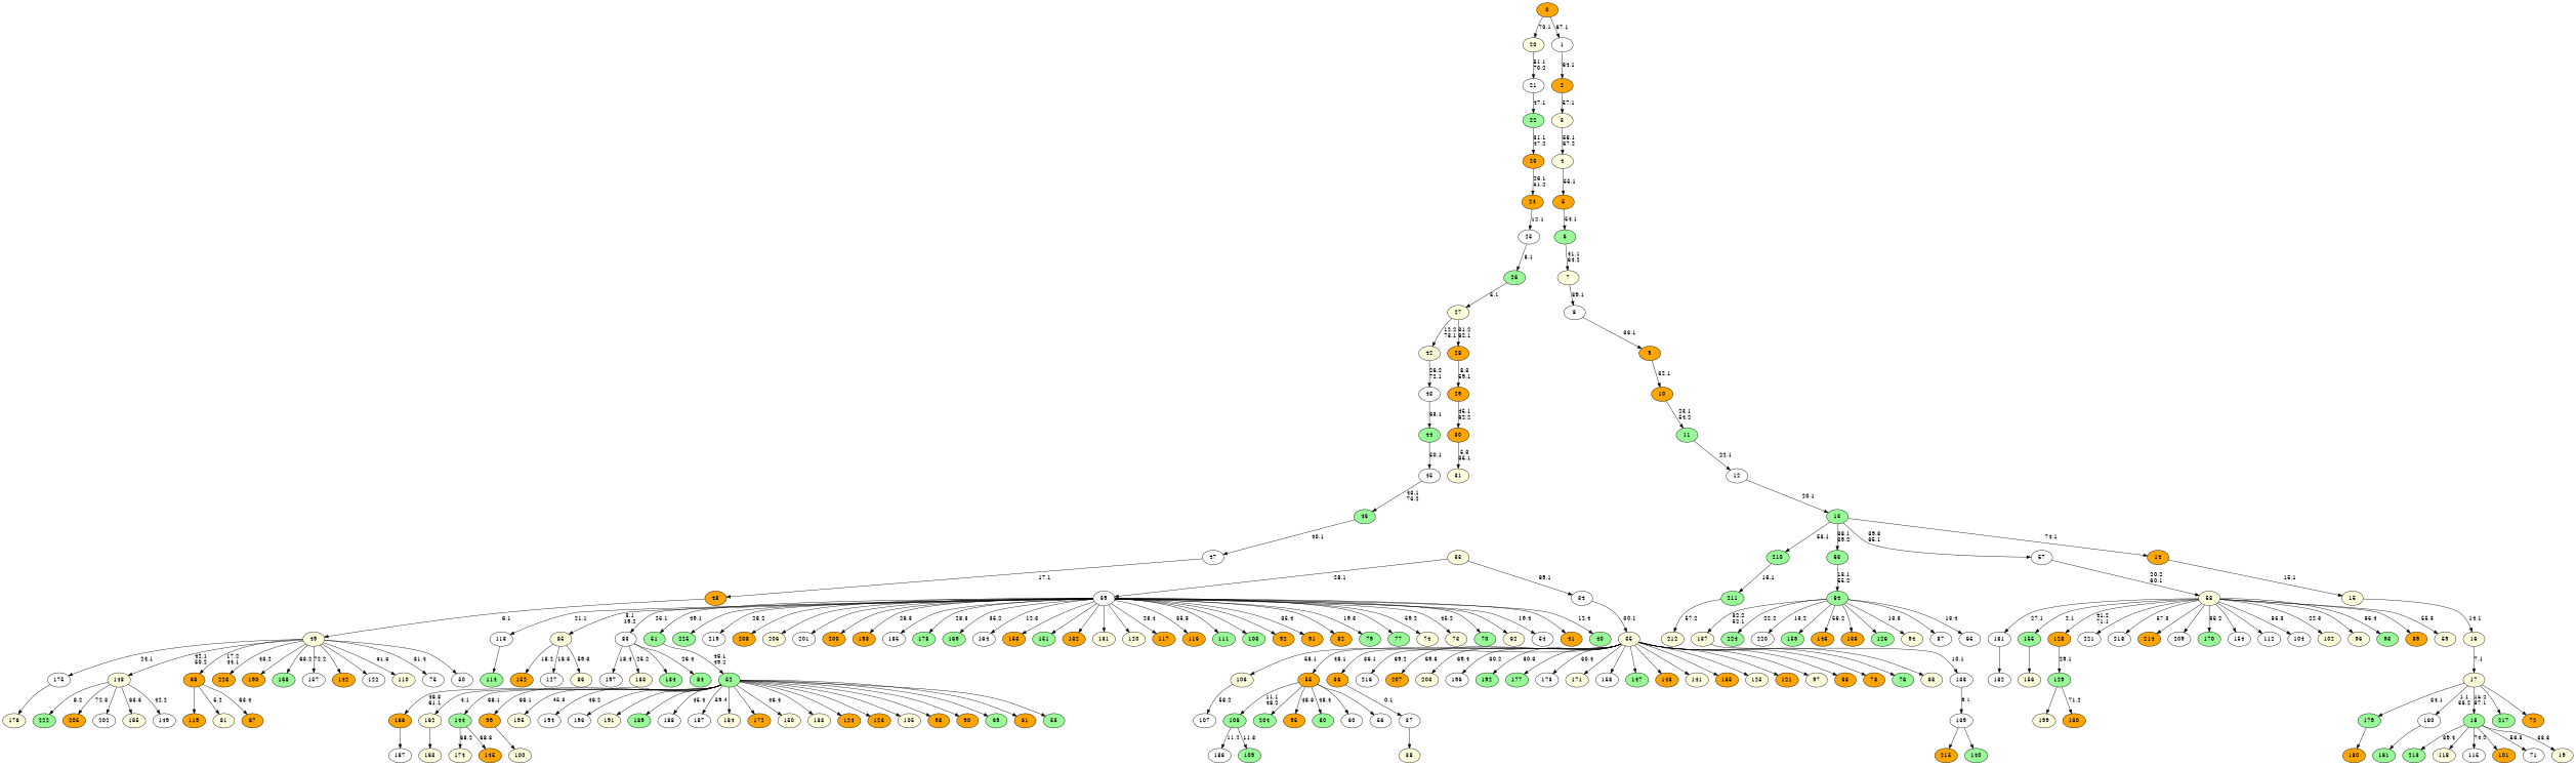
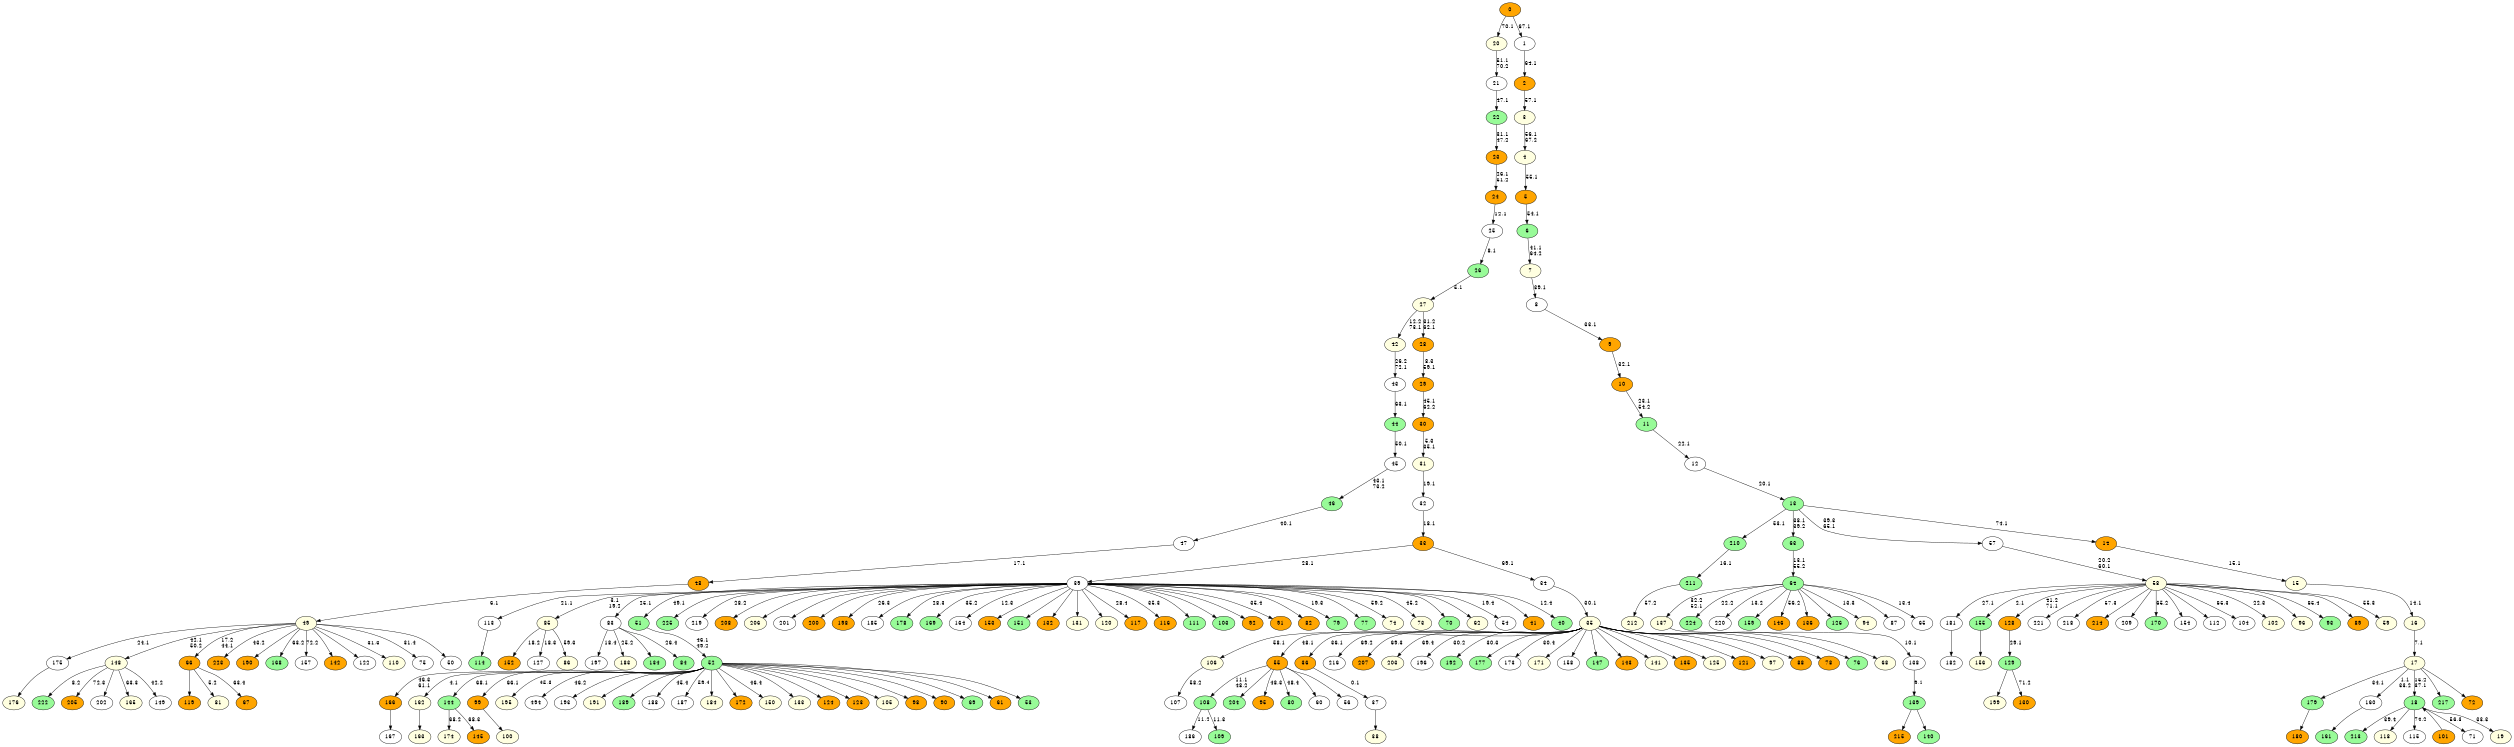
  digraph {
    node [fillcolor=orange style=filled]
    211 [fillcolor=palegreen]
    212 [fillcolor=lightyellow]
    210 [fillcolor=palegreen]
    181 [fillcolor=white]
    182 [fillcolor=white]
    179 [fillcolor=palegreen]
    180
    175 [fillcolor=white]
    176 [fillcolor=lightyellow]
    167 [fillcolor=white]
    166
    162 [fillcolor=lightyellow]
    163 [fillcolor=lightyellow]
    160 [fillcolor=white]
    161 [fillcolor=palegreen]
    155 [fillcolor=palegreen]
    156 [fillcolor=lightyellow]
    148 [fillcolor=lightyellow]
    222 [fillcolor=palegreen]
    205
    202 [fillcolor=white]
    165 [fillcolor=lightyellow]
    149 [fillcolor=white]
    144 [fillcolor=palegreen]
    174 [fillcolor=lightyellow]
    145
-   139 [fillcolor=white]
+   139 [fillcolor=palegreen]
    215
    140 [fillcolor=palegreen]
    138 [fillcolor=white]
    137 [fillcolor=lightyellow]
    129 [fillcolor=palegreen]
    199 [fillcolor=lightyellow]
    130
    128
    113 [fillcolor=white]
    114 [fillcolor=palegreen]
    108 [fillcolor=palegreen]
    186 [fillcolor=white]
    109 [fillcolor=palegreen]
    106 [fillcolor=lightyellow]
    107 [fillcolor=white]
    100 [fillcolor=lightyellow]
    99
    85 [fillcolor=lightyellow]
    152
    127 [fillcolor=white]
    86 [fillcolor=lightyellow]
    83 [fillcolor=white]
    197 [fillcolor=white]
    183 [fillcolor=lightyellow]
    134 [fillcolor=palegreen]
    84 [fillcolor=palegreen]
    66
    119
    81 [fillcolor=lightyellow]
    67
    64 [fillcolor=palegreen]
    224 [fillcolor=palegreen]
    220 [fillcolor=white]
    159 [fillcolor=palegreen]
    146
    136
    126 [fillcolor=palegreen]
    94 [fillcolor=lightyellow]
    87 [fillcolor=white]
    65 [fillcolor=white]
    63 [fillcolor=palegreen]
    58 [fillcolor=lightyellow]
    221 [fillcolor=white]
    218 [fillcolor=white]
    214
    209 [fillcolor=white]
    170 [fillcolor=palegreen]
    154 [fillcolor=white]
    112 [fillcolor=white]
    104 [fillcolor=white]
    102 [fillcolor=lightyellow]
    96 [fillcolor=lightyellow]
    93 [fillcolor=palegreen]
    89
    59 [fillcolor=lightyellow]
    57 [fillcolor=white]
    55
    204 [fillcolor=palegreen]
    95
    80 [fillcolor=palegreen]
    60 [fillcolor=white]
    56 [fillcolor=white]
    52 [fillcolor=palegreen]
    195 [fillcolor=lightyellow]
-   194 [fillcolor=white]
+   194 [fillcolor=white label=494]
    193 [fillcolor=white]
    191 [fillcolor=lightyellow]
    189 [fillcolor=palegreen]
    188 [fillcolor=white]
    187 [fillcolor=white]
    184 [fillcolor=lightyellow]
    172
    150 [fillcolor=lightyellow]
    133 [fillcolor=lightyellow]
    124
    123
    105 [fillcolor=lightyellow]
    98
    90
    69 [fillcolor=palegreen]
    61
    53 [fillcolor=palegreen]
    51 [fillcolor=palegreen]
    49 [fillcolor=lightyellow]
    223
    190
    168 [fillcolor=palegreen]
    157 [fillcolor=white]
    142
    122 [fillcolor=white]
    110 [fillcolor=lightyellow]
    75 [fillcolor=white]
    50 [fillcolor=white]
    48
    47 [fillcolor=white]
    46 [fillcolor=palegreen]
    45 [fillcolor=white]
    44 [fillcolor=palegreen]
    43 [fillcolor=white]
    42 [fillcolor=lightyellow]
    39 [fillcolor=white]
    225 [fillcolor=palegreen]
    219 [fillcolor=white]
    208
    206 [fillcolor=lightyellow]
    201 [fillcolor=white]
    200
    198
    185 [fillcolor=white]
    178 [fillcolor=palegreen]
    169 [fillcolor=palegreen]
    164 [fillcolor=white]
    153
    151 [fillcolor=palegreen]
    132
    131 [fillcolor=lightyellow]
    120 [fillcolor=lightyellow]
    117
    116
    111 [fillcolor=palegreen]
    103 [fillcolor=palegreen]
    92
    91
    82
    79 [fillcolor=palegreen]
    77 [fillcolor=palegreen]
    74 [fillcolor=lightyellow]
    73 [fillcolor=lightyellow]
    70 [fillcolor=palegreen]
    62 [fillcolor=lightyellow]
    54 [fillcolor=white]
    41
    40 [fillcolor=palegreen]
    37 [fillcolor=white]
    38 [fillcolor=lightyellow]
    36
    35 [fillcolor=lightyellow]
    216 [fillcolor=white]
    207
    203 [fillcolor=lightyellow]
    196 [fillcolor=white]
    192 [fillcolor=palegreen]
    177 [fillcolor=palegreen]
    173 [fillcolor=white]
    171 [fillcolor=lightyellow]
    158 [fillcolor=white]
    147 [fillcolor=palegreen]
    143
    141 [fillcolor=lightyellow]
    135
    125 [fillcolor=lightyellow]
    121
    97 [fillcolor=lightyellow]
    88
    78
    76 [fillcolor=palegreen]
    68 [fillcolor=lightyellow]
    34 [fillcolor=white]
-   33 [fillcolor=lightyellow]
+   33
+   32 [fillcolor=white]
    31 [fillcolor=lightyellow]
    30
    29
    28
    27 [fillcolor=lightyellow]
    26 [fillcolor=palegreen]
    25 [fillcolor=white]
    24
    23
    22 [fillcolor=palegreen]
    21 [fillcolor=white]
    20 [fillcolor=lightyellow]
    18 [fillcolor=palegreen]
    213 [fillcolor=palegreen]
    118 [fillcolor=lightyellow]
    115 [fillcolor=white]
    101
    71 [fillcolor=white]
    19 [fillcolor=lightyellow]
    17 [fillcolor=lightyellow]
    217 [fillcolor=palegreen]
    72
    16 [fillcolor=lightyellow]
    15 [fillcolor=lightyellow]
    14
    13 [fillcolor=palegreen]
    12 [fillcolor=white]
    11 [fillcolor=palegreen]
    10
    9
    8 [fillcolor=white]
    7 [fillcolor=lightyellow]
    6 [fillcolor=palegreen]
    5
    4 [fillcolor=lightyellow]
    3 [fillcolor=lightyellow]
    2
    1 [fillcolor=white]
    0
    211 -> 212 [label="57,2"]
    210 -> 211 [label="16,1"]
    181 -> 182
    179 -> 180
    175 -> 176
    166 -> 167
    162 -> 163
    160 -> 161
    155 -> 156
    148 -> 222 [label="8,2"]
    148 -> 205 [label="72,3"]
    148 -> 202
    148 -> 165 [label="63,3"]
    148 -> 149 [label="42,2"]
    144 -> 174 [label="68,2"]
    144 -> 145 [label="68,3"]
    139 -> 215
    139 -> 140
    138 -> 139 [label="9,1"]
    137 -> 138 [label="10,1"]
    129 -> 199
    129 -> 130 [label="71,2"]
    128 -> 129 [label="29,1"]
    113 -> 114
    108 -> 186 [label="11,2"]
    108 -> 109 [label="11,3"]
    106 -> 107 [label="58,2"]
    99 -> 100
    85 -> 152 [label="18,2"]
    85 -> 127 [label="18,3"]
    85 -> 86 [label="59,3"]
    83 -> 197 [label="18,4"]
    83 -> 183 [label="25,2"]
    83 -> 134
    83 -> 84 [label="26,4"]
    66 -> 119
    66 -> 81 [label="5,2"]
    66 -> 67 [label="63,4"]
    64 -> 137 [label="32,2\n52,1"]
    64 -> 224 [label="22,2"]
    64 -> 220 [label="13,2"]
    64 -> 159
    64 -> 146 [label="56,2"]
    64 -> 136
    64 -> 126
    64 -> 94 [label="13,3"]
    64 -> 87
    64 -> 65 [label="13,4"]
    63 -> 64 [label="13,1\n55,2"]
    58 -> 181 [label="27,1"]
    58 -> 155 [label="2,1"]
    58 -> 128 [label="41,2\n71,1"]
    58 -> 221
    58 -> 218 [label="57,3"]
    58 -> 214
    58 -> 209
    58 -> 170 [label="65,2"]
    58 -> 154
    58 -> 112
    58 -> 104 [label="65,3"]
    58 -> 102 [label="22,3"]
    58 -> 96
    58 -> 93 [label="65,4"]
    58 -> 89
    58 -> 59 [label="55,3"]
    57 -> 58 [label="20,2\n60,1"]
    55 -> 108 [label="11,1\n48,2"]
    55 -> 204
    55 -> 95 [label="48,3"]
    55 -> 80 [label="48,4"]
    55 -> 60
    55 -> 56
    52 -> 166 [label="46,3\n61,1"]
    52 -> 162 [label="4,1"]
    52 -> 144 [label="68,1"]
    52 -> 99 [label="66,1"]
    52 -> 195 [label="45,3"]
    52 -> 194 [label="46,2"]
    52 -> 193
    52 -> 191
    52 -> 189
    52 -> 188 [label="45,4"]
    52 -> 187 [label="59,4"]
    52 -> 184
    52 -> 172
    52 -> 150 [label="46,4"]
    52 -> 133
    52 -> 124
    52 -> 123
    52 -> 105
    52 -> 98
    52 -> 90
    52 -> 69
    52 -> 61
    52 -> 53
    51 -> 52 [label="46,1\n49,2"]
    49 -> 175 [label="24,1"]
    49 -> 148 [label="42,1\n50,2"]
    49 -> 66 [label="17,2\n44,1"]
    49 -> 223 [label="43,2"]
    49 -> 190
    49 -> 168 [label="63,2"]
    49 -> 157 [label="72,2"]
    49 -> 142
    49 -> 122
    49 -> 110 [label="31,3"]
    49 -> 75 [label="31,4"]
    49 -> 50
    48 -> 49 [label="6,1"]
    47 -> 48 [label="17,1"]
    46 -> 47 [label="40,1"]
    45 -> 46 [label="43,1\n73,2"]
    44 -> 45 [label="50,1"]
    43 -> 44 [label="63,1"]
    42 -> 43 [label="26,2\n72,1"]
    39 -> 113 [label="21,1"]
    39 -> 85 [label="3,1\n19,2"]
    39 -> 83 [label="25,1"]
    39 -> 51 [label="49,1"]
    39 -> 225
    39 -> 219 [label="28,2"]
    39 -> 208
    39 -> 206
    39 -> 201
    39 -> 200
    39 -> 198 [label="26,3"]
    39 -> 185
    39 -> 178 [label="28,3"]
    39 -> 169 [label="35,2"]
    39 -> 164 [label="12,3"]
    39 -> 153
    39 -> 151
    39 -> 132
    39 -> 131
    39 -> 120
    39 -> 117 [label="28,4"]
    39 -> 116 [label="35,3"]
    39 -> 111
    39 -> 103
    39 -> 92
    39 -> 91 [label="35,4"]
    39 -> 82
    39 -> 79 [label="19,3"]
    39 -> 77
    39 -> 74 [label="59,2"]
    39 -> 73 [label="45,2"]
    39 -> 70
    39 -> 62
    39 -> 54 [label="19,4"]
    39 -> 41
    39 -> 40 [label="12,4"]
    37 -> 38
    36 -> 37 [label="0,1"]
    35 -> 106 [label="58,1"]
    35 -> 55 [label="48,1"]
    35 -> 36 [label="36,1"]
    35 -> 216 [label="69,2"]
    35 -> 207 [label="69,3"]
    35 -> 203 [label="69,4"]
    35 -> 196 [label="30,2"]
    35 -> 192 [label="30,3"]
    35 -> 177
    35 -> 173 [label="30,4"]
    35 -> 171
    35 -> 158
    35 -> 147
    35 -> 143
    35 -> 141
    35 -> 135
    35 -> 125
    35 -> 121
    35 -> 97
    35 -> 88
    35 -> 78
    35 -> 76
    35 -> 68
    34 -> 35 [label="30,1"]
    33 -> 39 [label="28,1"]
    33 -> 34 [label="69,1"]
+   32 -> 33 [label="18,1"]
+   31 -> 32 [label="19,1"]
    30 -> 31 [label="5,3\n35,1"]
    29 -> 30 [label="45,1\n62,2"]
    28 -> 29 [label="8,3\n59,1"]
    27 -> 42 [label="12,2\n73,1"]
    27 -> 28 [label="31,2\n62,1"]
    26 -> 27 [label="5,1"]
    25 -> 26 [label="8,1"]
    24 -> 25 [label="12,1"]
    23 -> 24 [label="26,1\n51,2"]
    22 -> 23 [label="31,1\n47,2"]
    21 -> 22 [label="47,1"]
    20 -> 21 [label="51,1\n70,2"]
    18 -> 213 [label="39,4"]
    18 -> 118
    18 -> 115 [label="74,2"]
-   18 -> 101
+   101 -> 18
    18 -> 71 [label="56,3"]
    18 -> 19 [label="33,3"]
    17 -> 179 [label="34,1"]
    17 -> 160 [label="1,1\n33,2"]
    17 -> 18 [label="15,2\n37,1"]
    17 -> 217
    17 -> 72
    16 -> 17 [label="7,1"]
    15 -> 16 [label="14,1"]
    14 -> 15 [label="15,1"]
    13 -> 210 [label="53,1"]
    13 -> 63 [label="38,1\n39,2"]
    13 -> 57 [label="39,3\n65,1"]
    13 -> 14 [label="74,1"]
    12 -> 13 [label="20,1"]
    11 -> 12 [label="22,1"]
    10 -> 11 [label="23,1\n54,2"]
    9 -> 10 [label="32,1"]
    8 -> 9 [label="33,1"]
    7 -> 8 [label="39,1"]
    6 -> 7 [label="41,1\n64,2"]
    5 -> 6 [label="54,1"]
    4 -> 5 [label="55,1"]
    3 -> 4 [label="56,1\n67,2"]
    2 -> 3 [label="57,1"]
    1 -> 2 [label="64,1"]
    0 -> 20 [label="70,1"]
    0 -> 1 [label="67,1"]
  }
